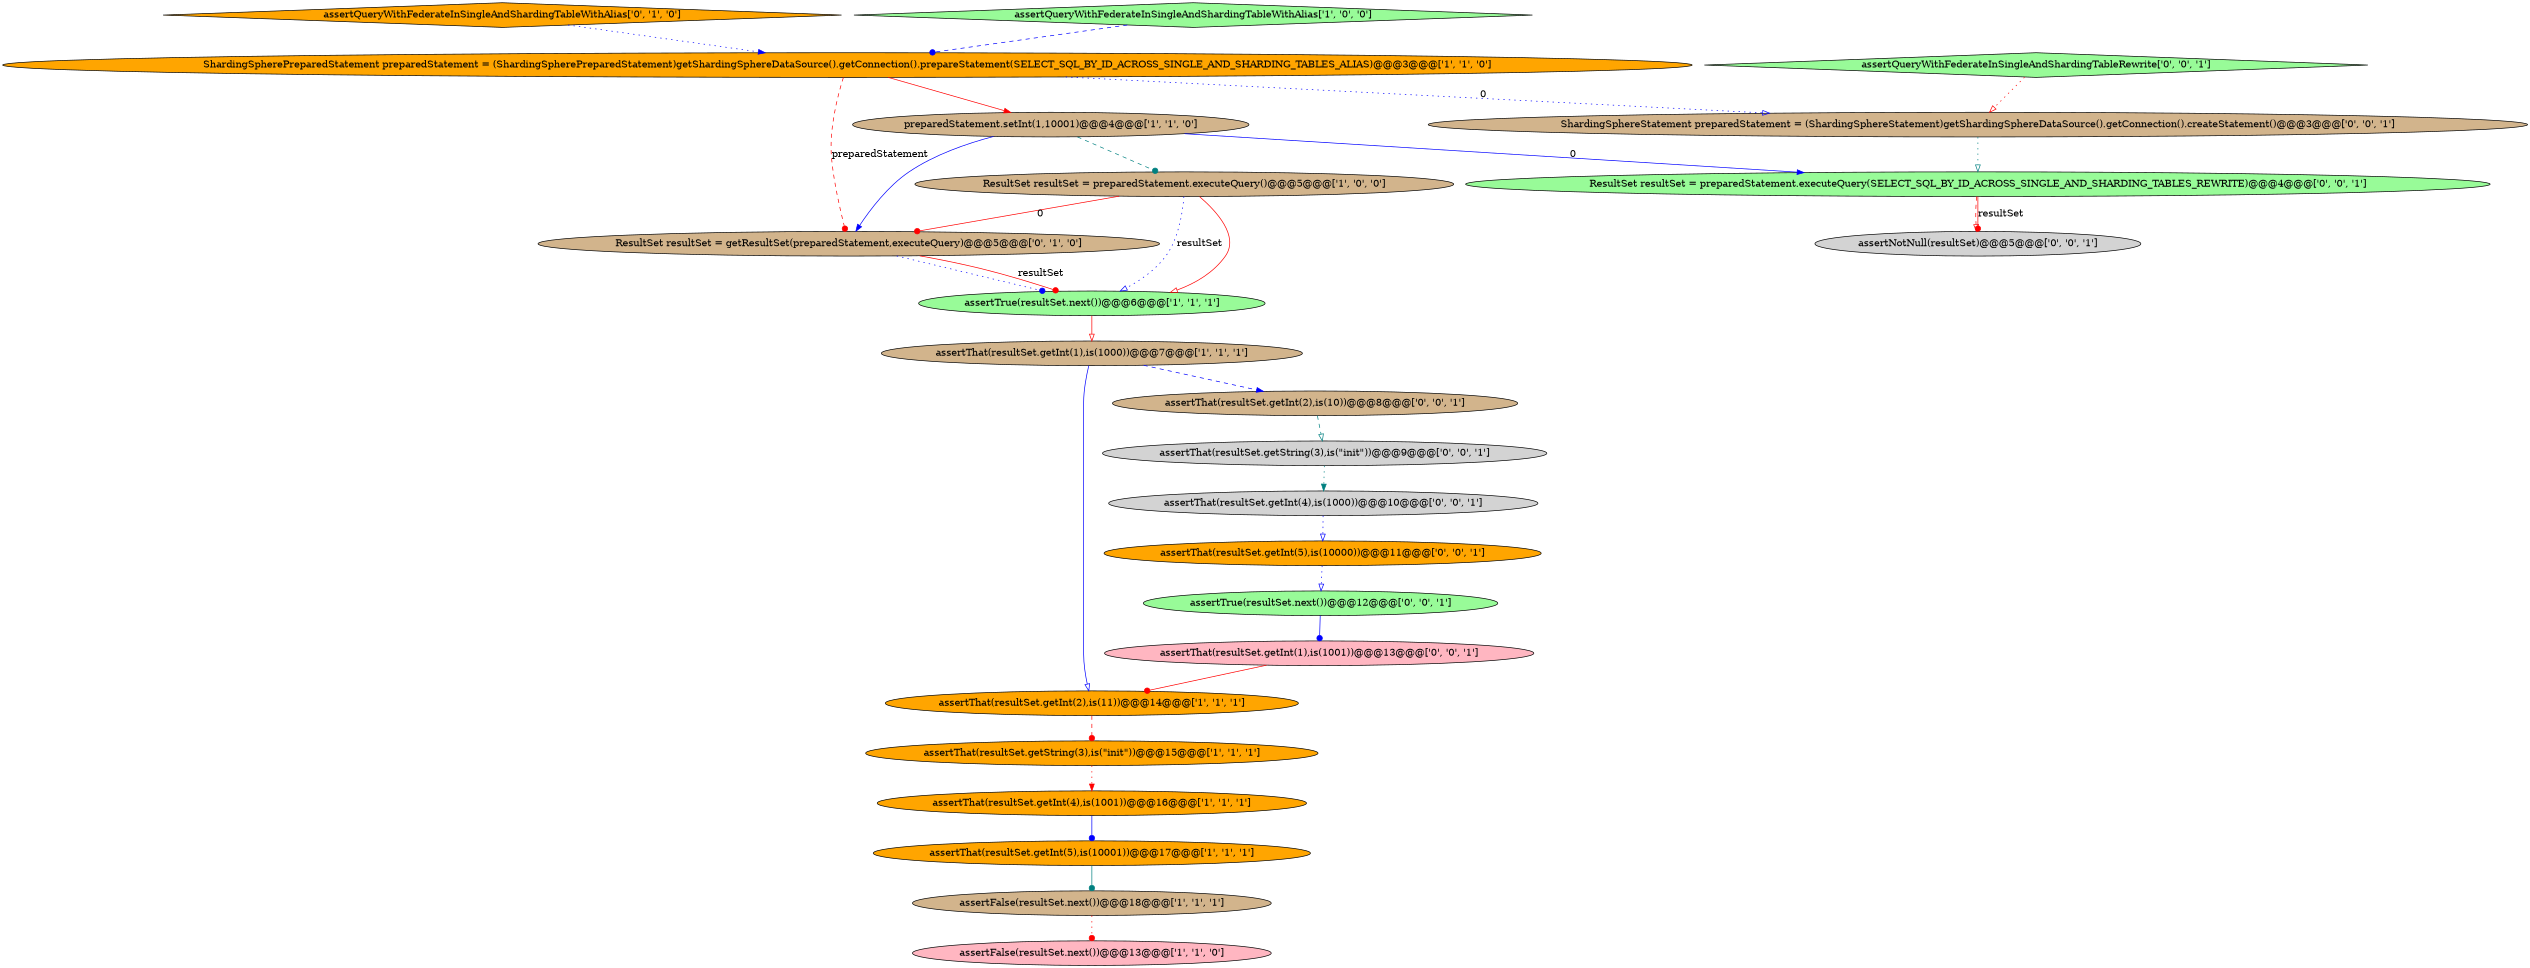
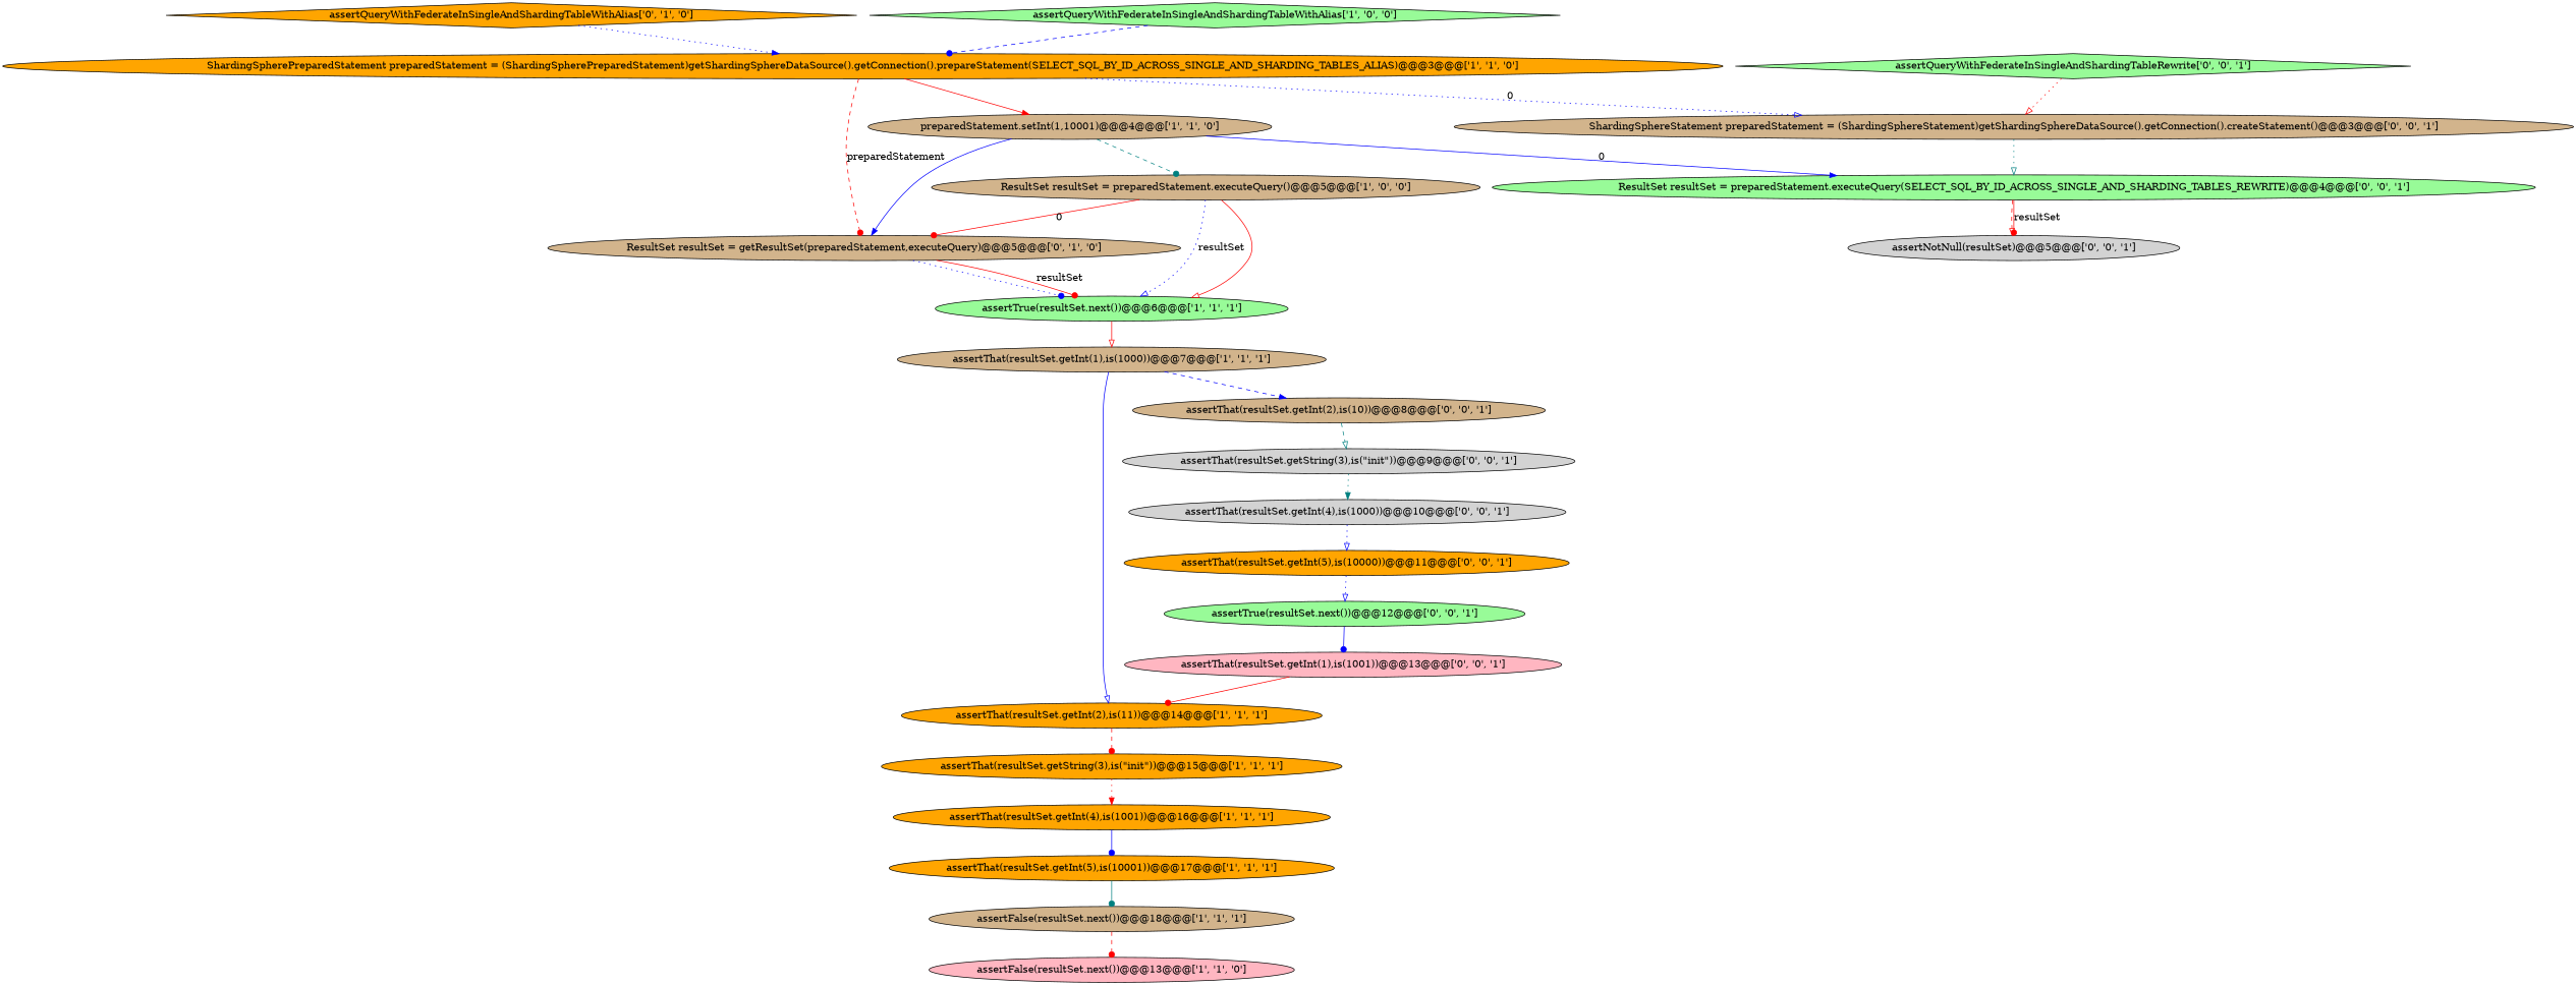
  digraph {
    node [fillcolor=orange shape=ellipse style=filled]
    edge [arrowhead=dot color=red style=solid]
    n1 [label="assertThat(resultSet.getInt(2),is(11))@@@14@@@['1', '1', '1']"]
    n2 [label="assertThat(resultSet.getString(3),is(\"init\"))@@@15@@@['1', '1', '1']"]
    n3 [label="assertThat(resultSet.getInt(4),is(1001))@@@16@@@['1', '1', '1']"]
    n4 [fillcolor=tan label="assertThat(resultSet.getInt(2),is(10))@@@8@@@['0', '0', '1']"]
    n5 [fillcolor=lightgrey label="assertThat(resultSet.getString(3),is(\"init\"))@@@9@@@['0', '0', '1']"]
    n6 [fillcolor=lightgrey label="assertThat(resultSet.getInt(4),is(1000))@@@10@@@['0', '0', '1']"]
    n7 [label="ShardingSpherePreparedStatement preparedStatement = (ShardingSpherePreparedStatement)getShardingSphereDataSource().getConnection().prepareStatement(SELECT_SQL_BY_ID_ACROSS_SINGLE_AND_SHARDING_TABLES_ALIAS)@@@3@@@['1', '1', '0']"]
    n8 [fillcolor=tan label="ShardingSphereStatement preparedStatement = (ShardingSphereStatement)getShardingSphereDataSource().getConnection().createStatement()@@@3@@@['0', '0', '1']"]
    n9 [fillcolor=tan label="ResultSet resultSet = getResultSet(preparedStatement,executeQuery)@@@5@@@['0', '1', '0']"]
    n10 [fillcolor=tan label="preparedStatement.setInt(1,10001)@@@4@@@['1', '1', '0']"]
    n11 [fillcolor=palegreen label="ResultSet resultSet = preparedStatement.executeQuery(SELECT_SQL_BY_ID_ACROSS_SINGLE_AND_SHARDING_TABLES_REWRITE)@@@4@@@['0', '0', '1']"]
    n12 [fillcolor=palegreen label="assertTrue(resultSet.next())@@@6@@@['1', '1', '1']"]
    n13 [fillcolor=tan label="ResultSet resultSet = preparedStatement.executeQuery()@@@5@@@['1', '0', '0']"]
    n14 [fillcolor=lightgrey label="assertNotNull(resultSet)@@@5@@@['0', '0', '1']"]
    n15 [label="assertThat(resultSet.getInt(5),is(10001))@@@17@@@['1', '1', '1']"]
    n16 [fillcolor=tan label="assertFalse(resultSet.next())@@@18@@@['1', '1', '1']"]
    n17 [fillcolor=lightpink label="assertFalse(resultSet.next())@@@13@@@['1', '1', '0']"]
    n18 [fillcolor=tan label="assertThat(resultSet.getInt(1),is(1000))@@@7@@@['1', '1', '1']"]
    n19 [label="assertThat(resultSet.getInt(5),is(10000))@@@11@@@['0', '0', '1']"]
    n20 [fillcolor=palegreen label="assertTrue(resultSet.next())@@@12@@@['0', '0', '1']"]
    n21 [fillcolor=lightpink label="assertThat(resultSet.getInt(1),is(1001))@@@13@@@['0', '0', '1']"]
    n22 [label="assertQueryWithFederateInSingleAndShardingTableWithAlias['0', '1', '0']" shape=diamond]
    n23 [fillcolor=palegreen label="assertQueryWithFederateInSingleAndShardingTableWithAlias['1', '0', '0']" shape=diamond]
    n24 [fillcolor=palegreen label="assertQueryWithFederateInSingleAndShardingTableRewrite['0', '0', '1']" shape=diamond]
    n1 -> n2 [style=dashed]
    n2 -> n3 [arrowhead=normal style=dotted]
    n3 -> n15 [color=blue]
    n4 -> n5 [arrowhead=onormal color=teal style=dashed]
    n5 -> n6 [arrowhead=normal color=teal style=dotted]
    n6 -> n19 [arrowhead=onormal color=blue style=dotted]
    n7 -> n8 [arrowhead=onormal color=blue label=0 style=dotted]
    n7 -> n9 [label=preparedStatement style=dashed]
    n7 -> n10 [arrowhead=normal]
    n8 -> n11 [arrowhead=onormal color=teal style=dotted]
    n9 -> n12 [color=blue style=dotted]
    n9 -> n12 [label=resultSet]
    n10 -> n9 [arrowhead=normal color=blue]
    n10 -> n11 [arrowhead=normal color=blue label=0]
    n10 -> n13 [color=teal style=dashed]
    n11 -> n14 [arrowhead=onormal style=dashed]
    n11 -> n14 [label=resultSet]
    n12 -> n18 [arrowhead=onormal]
    n13 -> n9 [label=0]
    n13 -> n12 [arrowhead=onormal color=blue label=resultSet style=dotted]
    n13 -> n12 [arrowhead=onormal]
    n15 -> n16 [color=teal]
-   n16 -> n17 [style=dotted]
+   n16 -> n17 [style=dashed]
    n18 -> n1 [arrowhead=onormal color=blue]
    n18 -> n4 [arrowhead=normal color=blue style=dashed]
    n19 -> n20 [arrowhead=onormal color=blue style=dotted]
    n20 -> n21 [color=blue]
    n21 -> n1
    n22 -> n7 [arrowhead=normal color=blue style=dotted]
    n23 -> n7 [color=blue style=dashed]
    n24 -> n8 [arrowhead=onormal style=dotted]
  }
